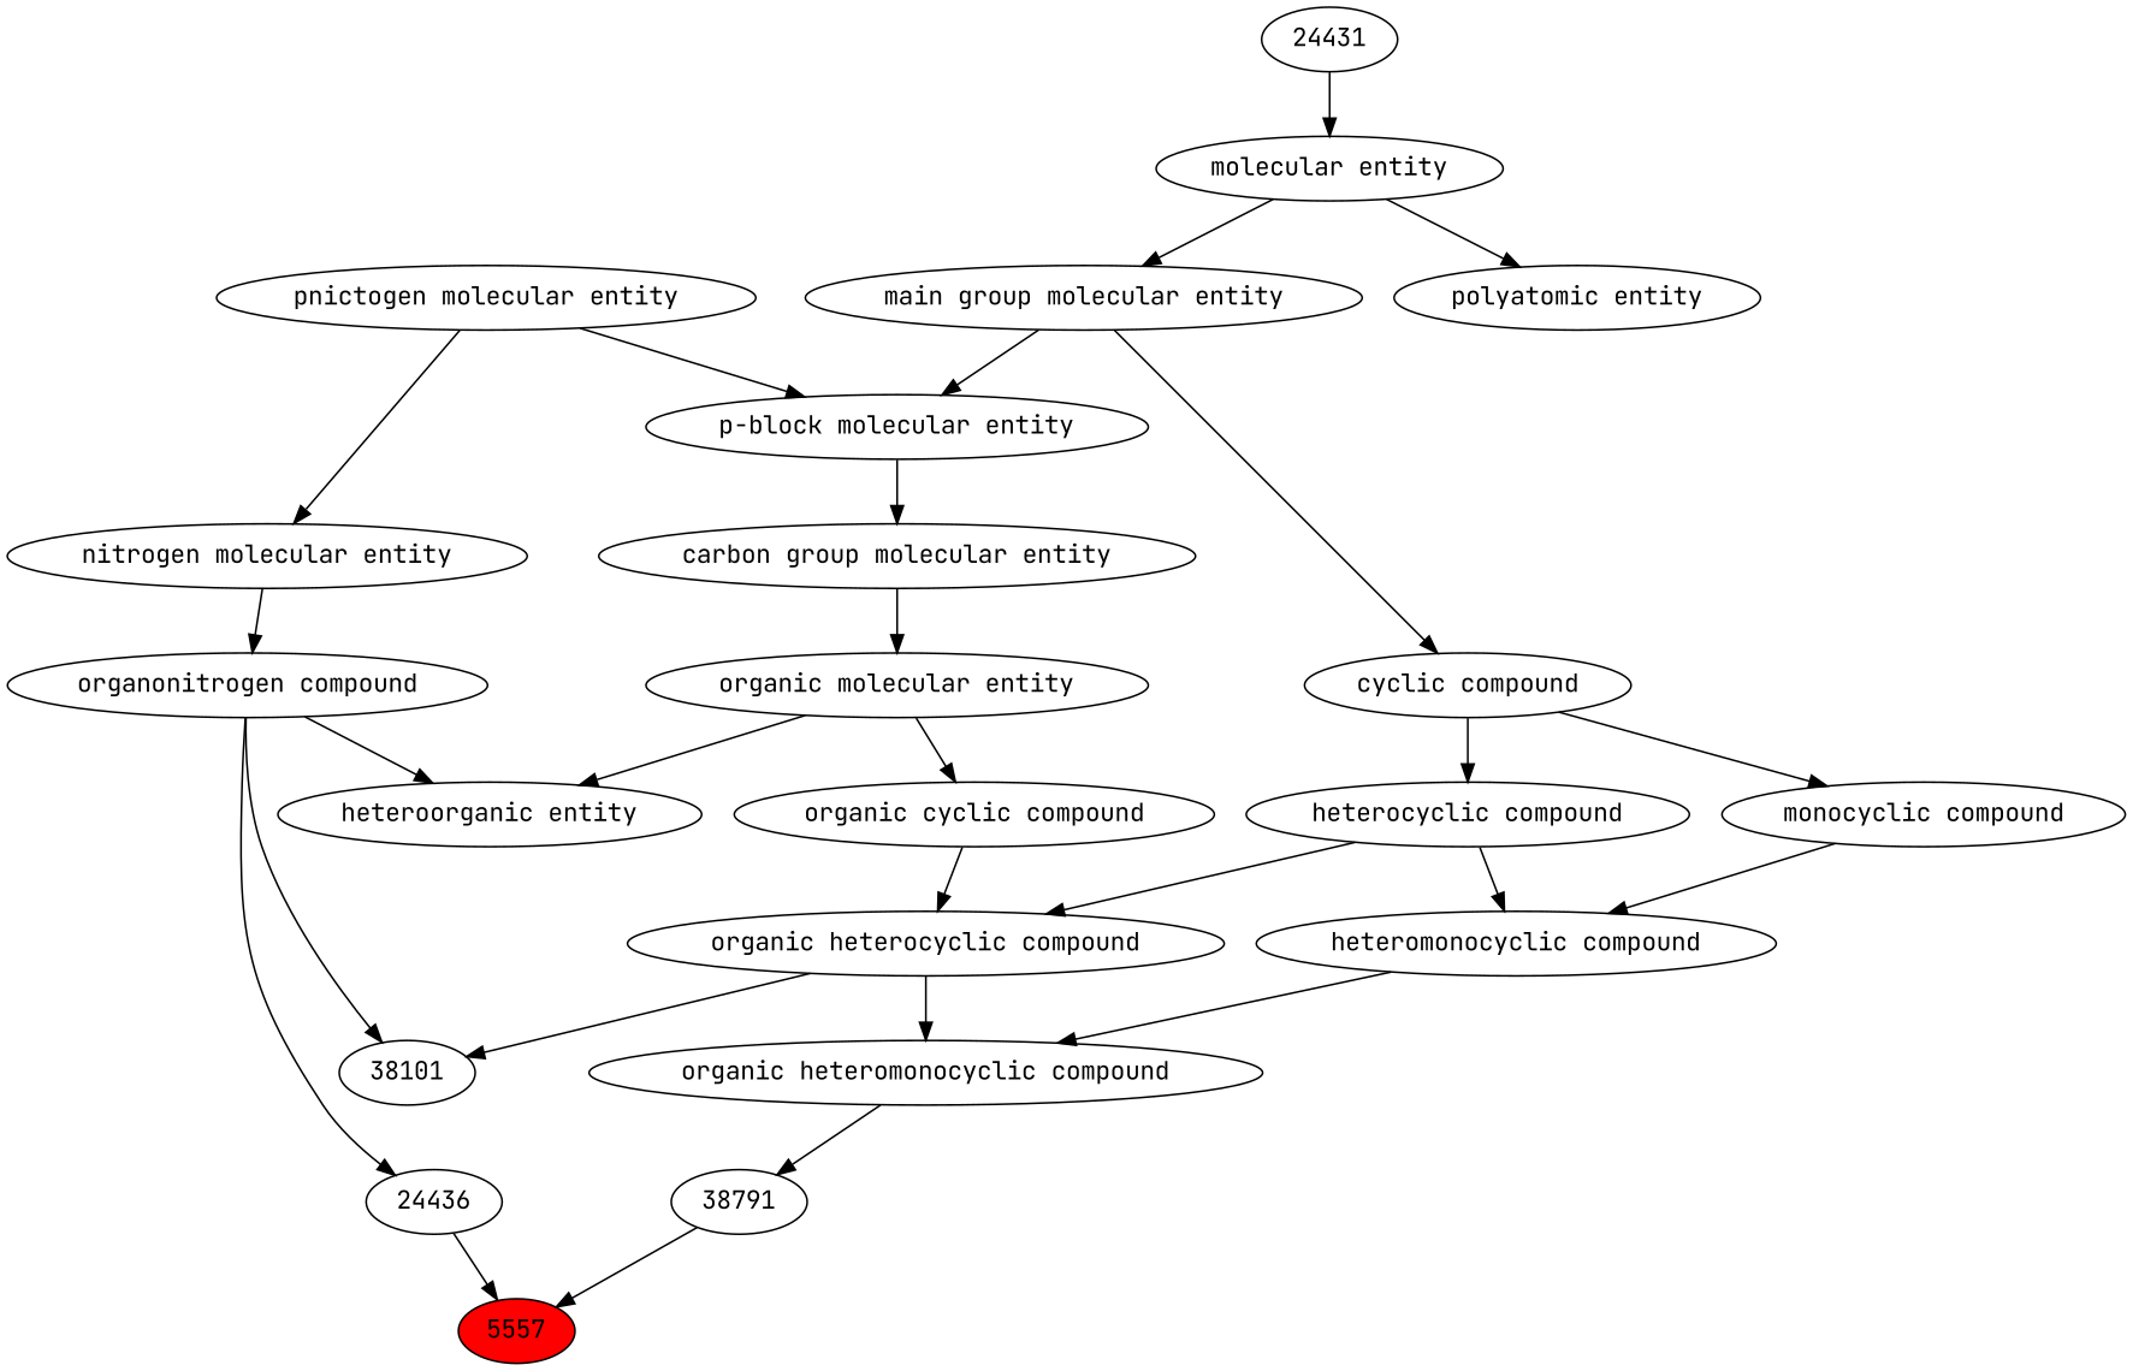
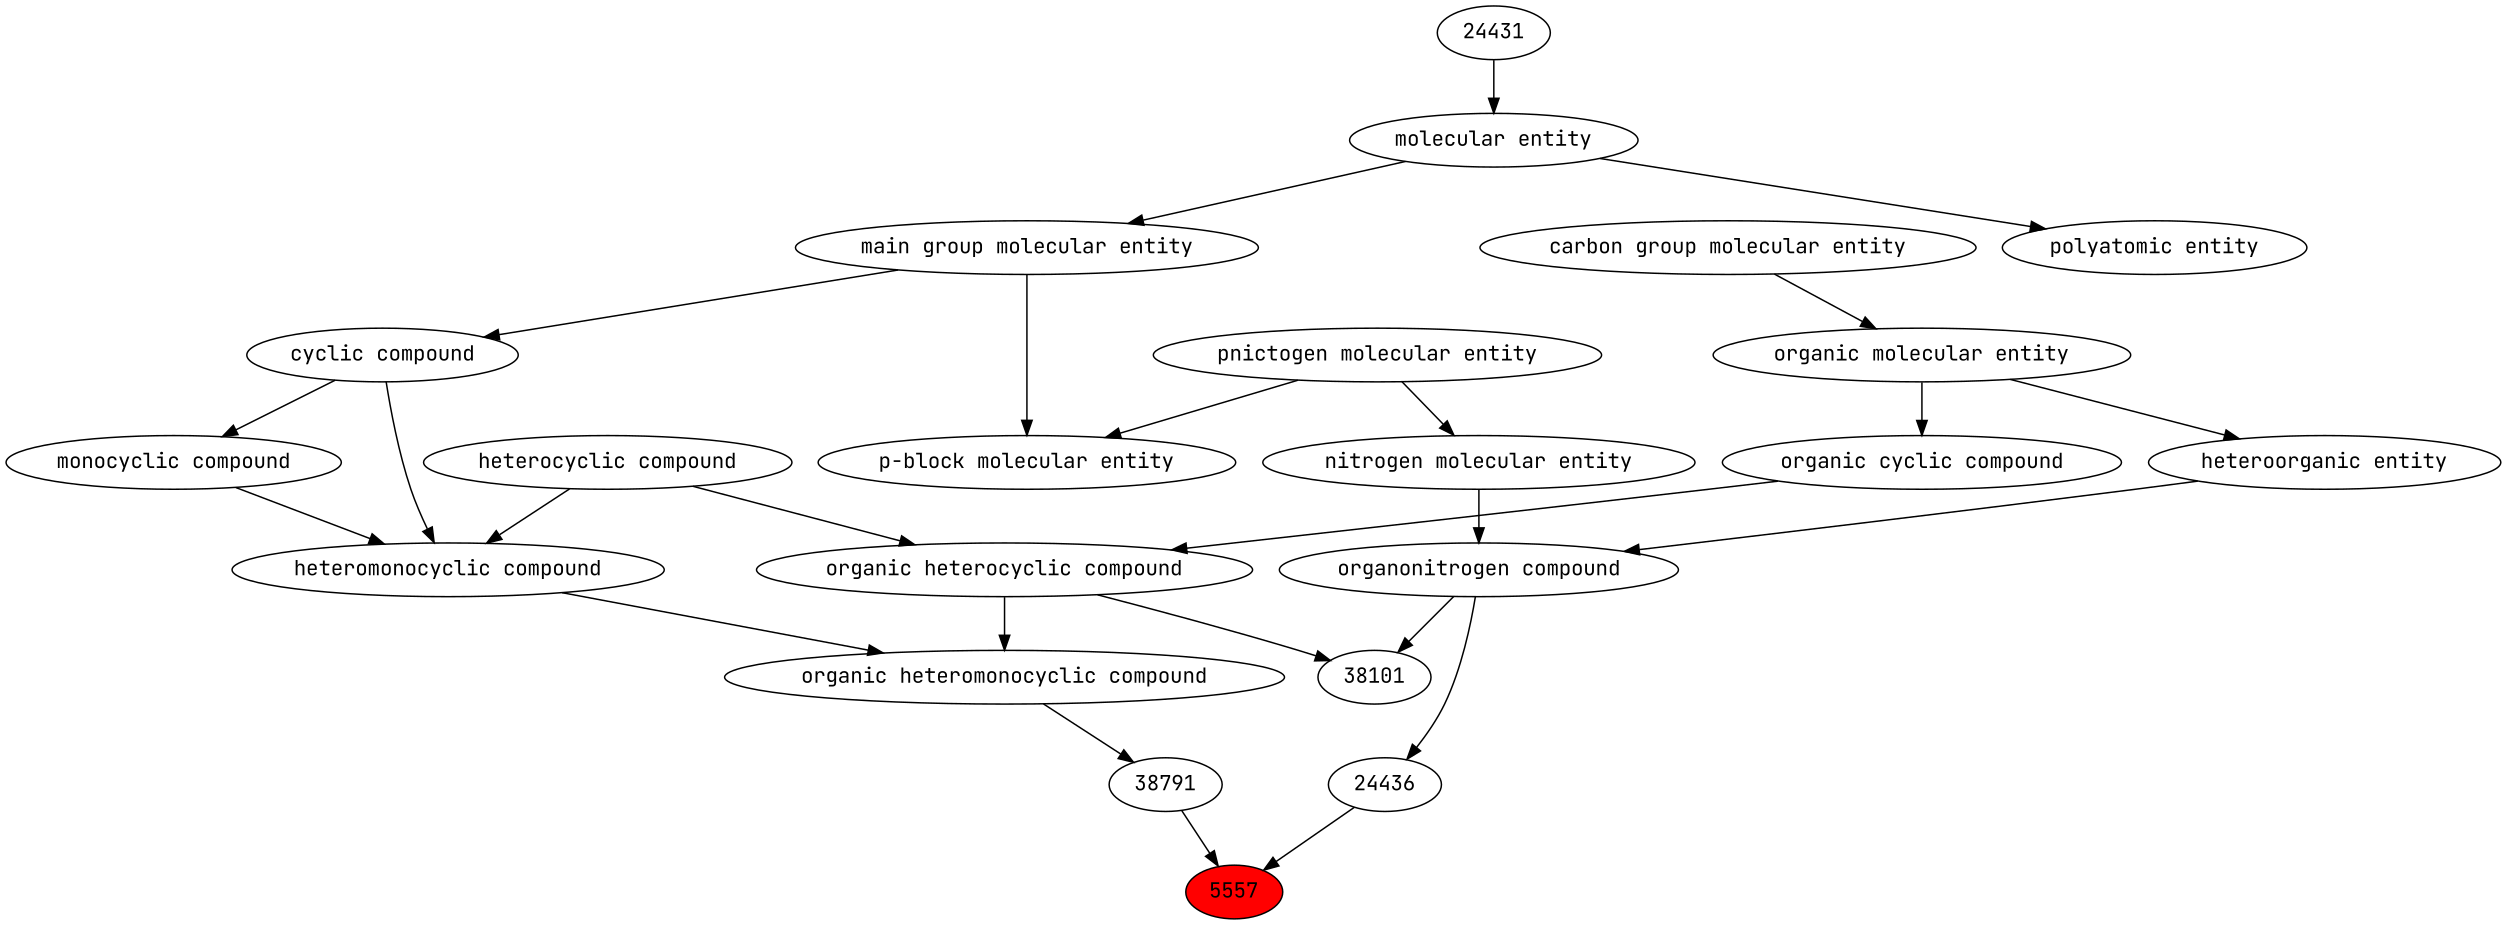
  digraph {
    fontname="JetBrains Mono"
    node [fontname="JetBrains Mono"]
    edge [fontname="JetBrains Mono"]
    n1 [fillcolor=red label=5557 style=filled]
    n2 [label=24436]
    n3 [label=38791]
    n4 [label="organonitrogen compound"]
    n5 [label=38101]
    n6 [label="organic heteromonocyclic compound"]
    n7 [label="nitrogen molecular entity"]
    n8 [label="heteroorganic entity"]
    n9 [label="organic heterocyclic compound"]
    n10 [label="heteromonocyclic compound"]
    n11 [label="pnictogen molecular entity"]
    n12 [label="p-block molecular entity"]
    n13 [label="organic molecular entity"]
    n14 [label="organic cyclic compound"]
    n15 [label="heterocyclic compound"]
    n16 [label="monocyclic compound"]
    n17 [label="carbon group molecular entity"]
    n18 [label="cyclic compound"]
    n19 [label="main group molecular entity"]
    n20 [label="polyatomic entity"]
    n21 [label="molecular entity"]
    n22 [label=24431]
    n2 -> n1
    n3 -> n1
    n4 -> n2
    n4 -> n5
    n6 -> n3
    n7 -> n4
-   n4 -> n8
+   n8 -> n4
    n9 -> n5
    n9 -> n6
    n10 -> n6
    n11 -> n7
    n11 -> n12
-   n12 -> n17
    n13 -> n8
    n13 -> n14
    n14 -> n9
    n15 -> n9
    n15 -> n10
    n16 -> n10
    n17 -> n13
-   n18 -> n15
+   n18 -> n10
    n18 -> n16
    n19 -> n12
    n19 -> n18
    n21 -> n19
    n21 -> n20
    n22 -> n21
  }
